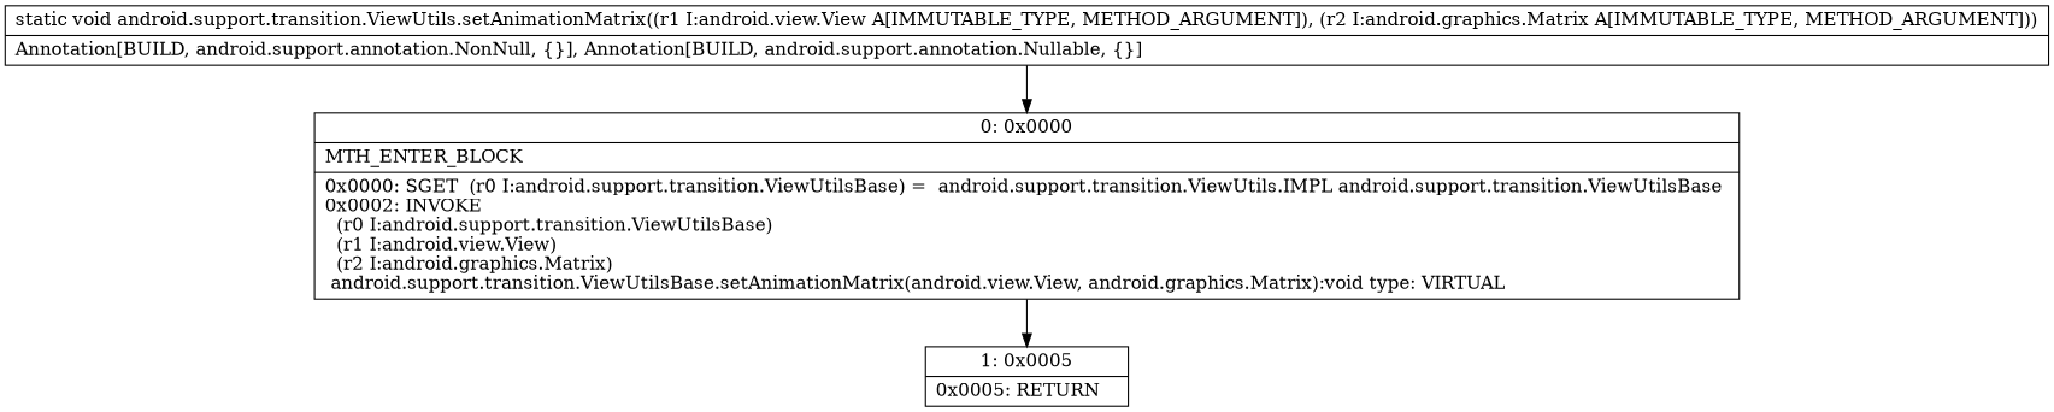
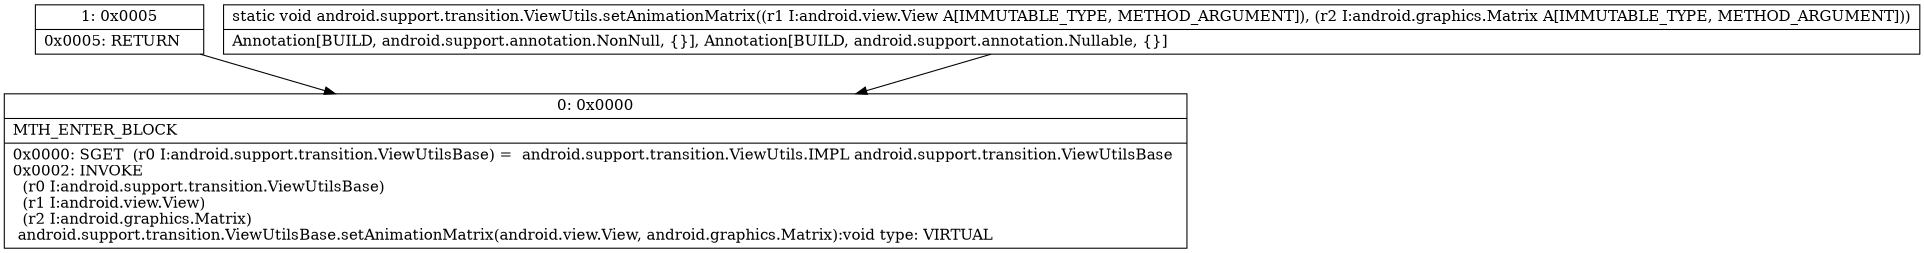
  digraph {
    node [shape=record]
    n1 [label="{0\:\ 0x0000|MTH_ENTER_BLOCK\l|0x0000: SGET  (r0 I:android.support.transition.ViewUtilsBase) =  android.support.transition.ViewUtils.IMPL android.support.transition.ViewUtilsBase \l0x0002: INVOKE  \l  (r0 I:android.support.transition.ViewUtilsBase)\l  (r1 I:android.view.View)\l  (r2 I:android.graphics.Matrix)\l android.support.transition.ViewUtilsBase.setAnimationMatrix(android.view.View, android.graphics.Matrix):void type: VIRTUAL \l}"]
    n2 [label="{1\:\ 0x0005|0x0005: RETURN   \l}"]
    n3 [label="{static void android.support.transition.ViewUtils.setAnimationMatrix((r1 I:android.view.View A[IMMUTABLE_TYPE, METHOD_ARGUMENT]), (r2 I:android.graphics.Matrix A[IMMUTABLE_TYPE, METHOD_ARGUMENT]))  | Annotation[BUILD, android.support.annotation.NonNull, \{\}], Annotation[BUILD, android.support.annotation.Nullable, \{\}]\l}"]
-   n1 -> n2
+   n2 -> n1
    n3 -> n1
  }
